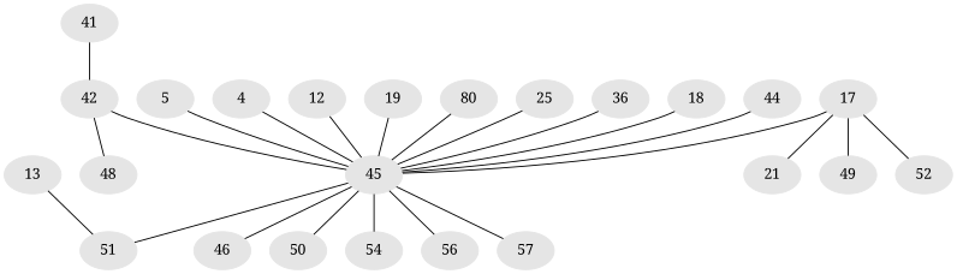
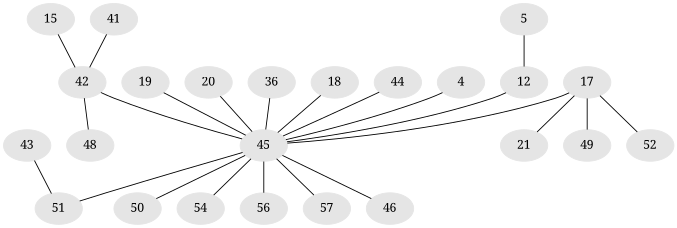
  graph {
    fontname="Noto Serif"
    node [color=gray90 fontname="Noto Serif" style=filled]
    edge [fontname="Noto Serif"]
    45 [super="+31+35+39+5"]
    46 [super="+27"]
    50
    51 [super="+37"]
    54 [super="+48"]
    56
    57 [super="+18"]
    n8 [label=5]
    n9 [label=4]
    12
-   13
+   13 [label=43]
    42 [super="+26+40"]
    n13 [label=48]
+   15
    17 [super="+11"]
    n16 [label=21]
    49
    52
    19
-   20 [label=80]
-   25
+   20
    36 [super="+9"]
    n23 [label=18 super="+33"]
    41
    44 [super="+7+30"]
    45 -- 46
    45 -- 50
    45 -- 51
    45 -- 54
    45 -- 56
    45 -- 57
-   n8 -- 45
+   n8 -- 12
    n9 -- 45
    12 -- 45
    13 -- 51
    42 -- 45 [weight=4]
    42 -- n13
+   15 -- 42
    17 -- 45 [weight=2]
    17 -- n16
    17 -- 49
    17 -- 52
    19 -- 45
    20 -- 45
-   25 -- 45
    36 -- 45
    n23 -- 45
    41 -- 42
    44 -- 45
  }
